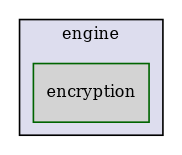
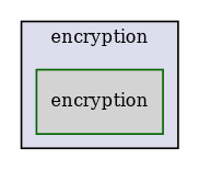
  digraph {
    compound=true
    fontname="DejaVu Serif"
    n1 [fillcolor=lightgrey fontname="DejaVu Serif" fontsize=10 label=encryption pencolor=black shape=box style=filled color=darkgreen]
    subgraph cluster_1 {
      bgcolor="#ddddee"
      fontsize=10
-     label=engine
+     label=encryption
      pencolor=black
      n1
    }
  }
